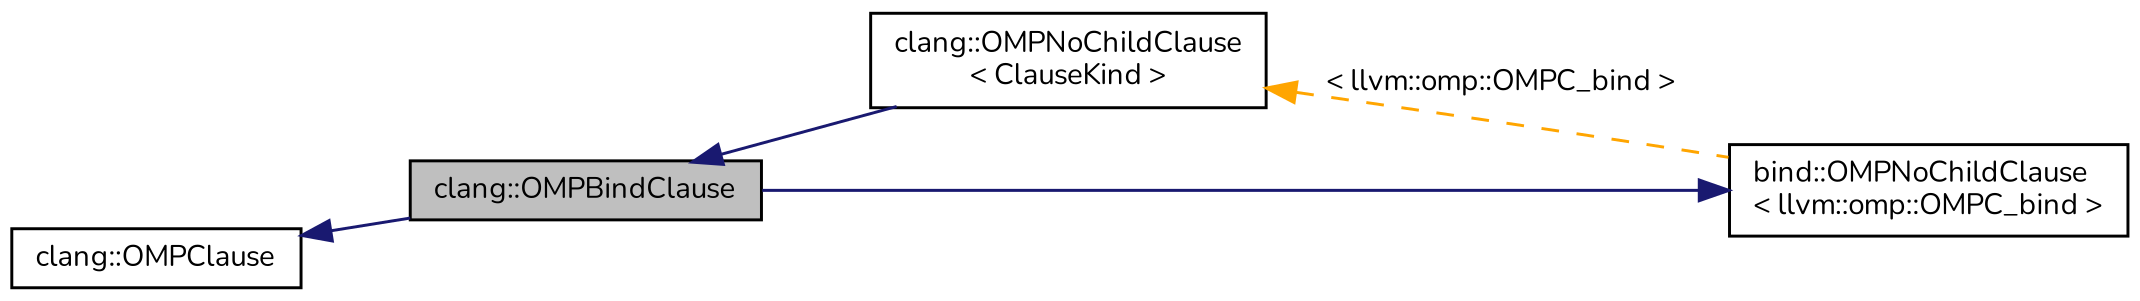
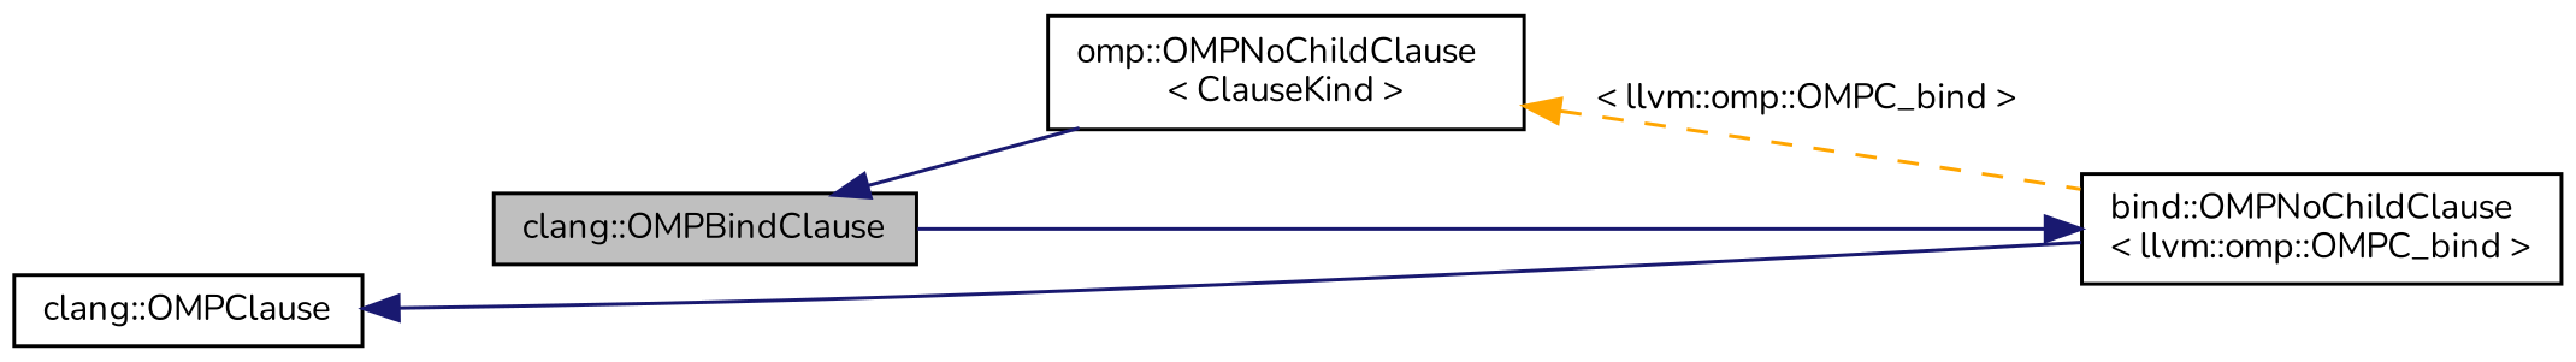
  digraph {
    fontname=Nunito
    rankdir=LR
    node [color=black fontname=Nunito fontsize=10 shape=record]
    edge [color=midnightblue dir=back fontname=Nunito fontsize=10 labelfontname=Helvetica labelfontsize=10 style=solid]
    n1 [fillcolor=grey75 fontcolor=black height=0.2 label="clang::OMPBindClause" style=filled width=0.4]
-   n2 [height=0.2 label="clang::OMPNoChildClause\l\< ClauseKind \>" width=0.4]
+   n2 [height=0.2 label="omp::OMPNoChildClause\l\< ClauseKind \>" width=0.4]
    n3 [height=0.2 label="bind::OMPNoChildClause\l\< llvm::omp::OMPC_bind \>" width=0.4]
    n4 [height=0.2 label="clang::OMPClause" width=0.4]
    n1 -> n2
    n2 -> n3 [color=orange label=" \< llvm::omp::OMPC_bind \>" style=dashed]
    n3 -> n1
-   n4 -> n1
+   n4 -> n3
  }
